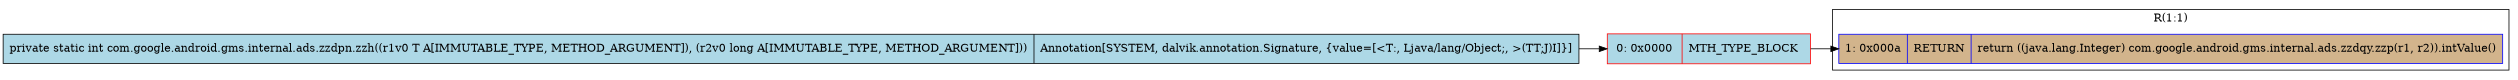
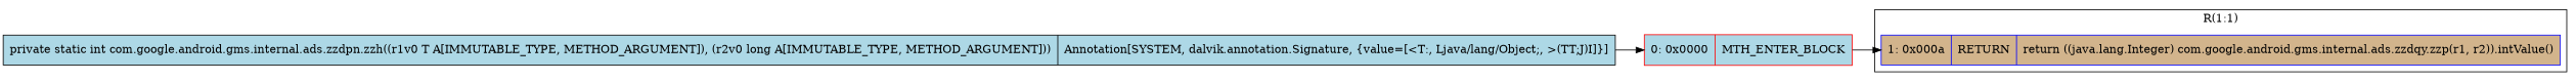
  digraph {
    rankdir=LR
    node [shape=record style=filled fillcolor=lightblue]
    n1 [color=blue label="{1\:\ 0x000a|RETURN\l|return ((java.lang.Integer) com.google.android.gms.internal.ads.zzdqy.zzp(r1, r2)).intValue()\l}" fillcolor=tan]
-   n2 [color=red label="{0\:\ 0x0000|MTH_TYPE_BLOCK\l}"]
+   n2 [color=red label="{0\:\ 0x0000|MTH_ENTER_BLOCK\l}"]
    n3 [label="{private static int com.google.android.gms.internal.ads.zzdpn.zzh((r1v0 T A[IMMUTABLE_TYPE, METHOD_ARGUMENT]), (r2v0 long A[IMMUTABLE_TYPE, METHOD_ARGUMENT]))  | Annotation[SYSTEM, dalvik.annotation.Signature, \{value=[\<T:, Ljava\/lang\/Object;, \>(TT;J)I]\}]\l}"]
    subgraph cluster_1 {
      label="R(1:1)"
      n1
    }
    n2 -> n1
    n3 -> n2
  }
